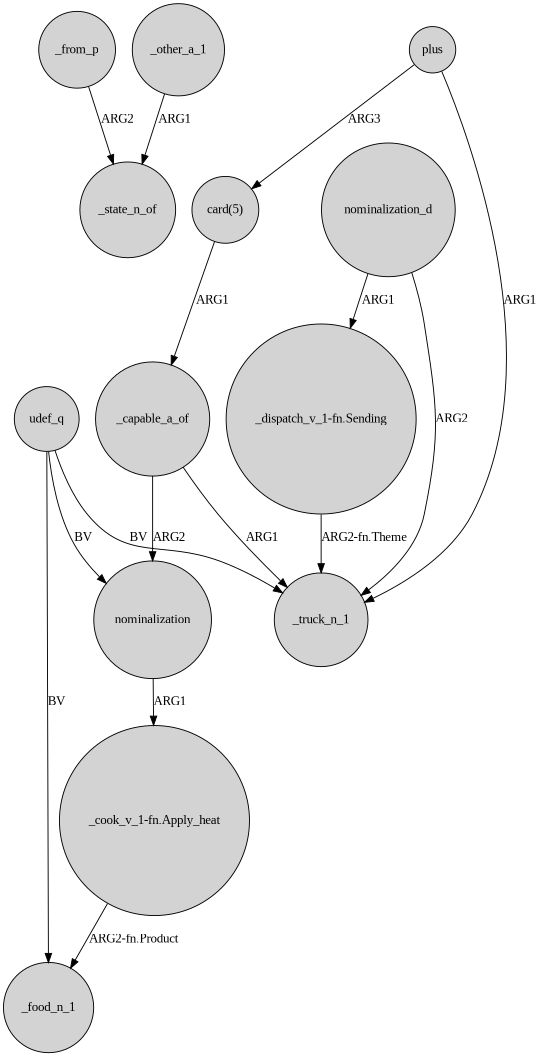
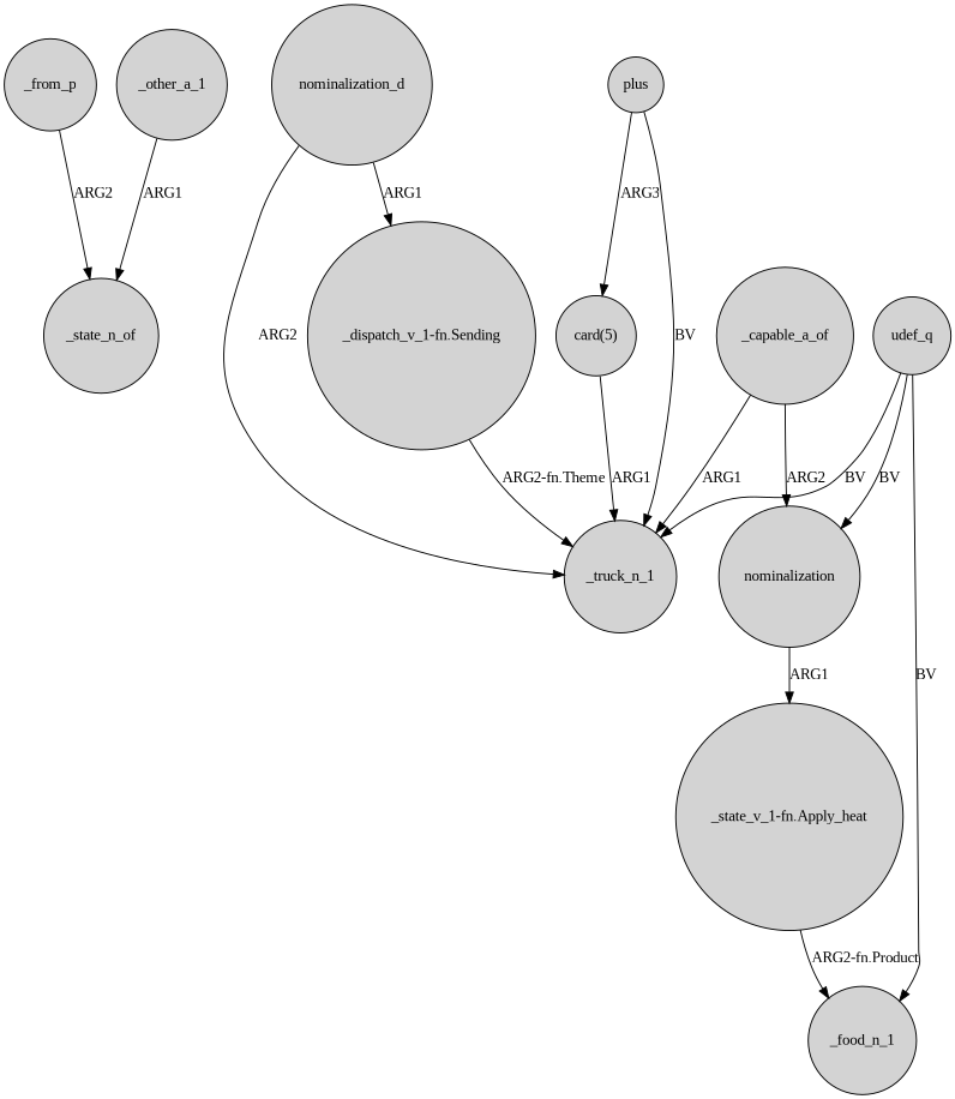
  digraph {
    fontname="Liberation Serif"
    node [fontname="Liberation Serif" shape=circle style=filled]
    edge [fontname="Liberation Serif"]
    _from_p
    _state_n_of
    "_dispatch_v_1-fn.Sending"
    _truck_n_1
-   "_cook_v_1-fn.Apply_heat"
+   "_cook_v_1-fn.Apply_heat" [label="_state_v_1-fn.Apply_heat"]
    _food_n_1
    _capable_a_of
    nominalization
    udef_q
    n10 [label=nominalization_d]
    plus
    "card(5)"
    _other_a_1
    _from_p -> _state_n_of [label=ARG2]
    "_dispatch_v_1-fn.Sending" -> _truck_n_1 [label="ARG2-fn.Theme"]
    "_cook_v_1-fn.Apply_heat" -> _food_n_1 [label="ARG2-fn.Product"]
    _capable_a_of -> _truck_n_1 [label=ARG1]
    _capable_a_of -> nominalization [label=ARG2]
    nominalization -> "_cook_v_1-fn.Apply_heat" [label=ARG1]
    udef_q -> _truck_n_1 [label=BV]
    udef_q -> _food_n_1 [label=BV]
    udef_q -> nominalization [label=BV]
    n10 -> "_dispatch_v_1-fn.Sending" [label=ARG1]
    n10 -> _truck_n_1 [label=ARG2]
-   plus -> _truck_n_1 [label=ARG1]
+   plus -> _truck_n_1 [label=BV]
    plus -> "card(5)" [label=ARG3]
-   "card(5)" -> _capable_a_of [label=ARG1]
+   "card(5)" -> _truck_n_1 [label=ARG1]
    _other_a_1 -> _state_n_of [label=ARG1]
  }
